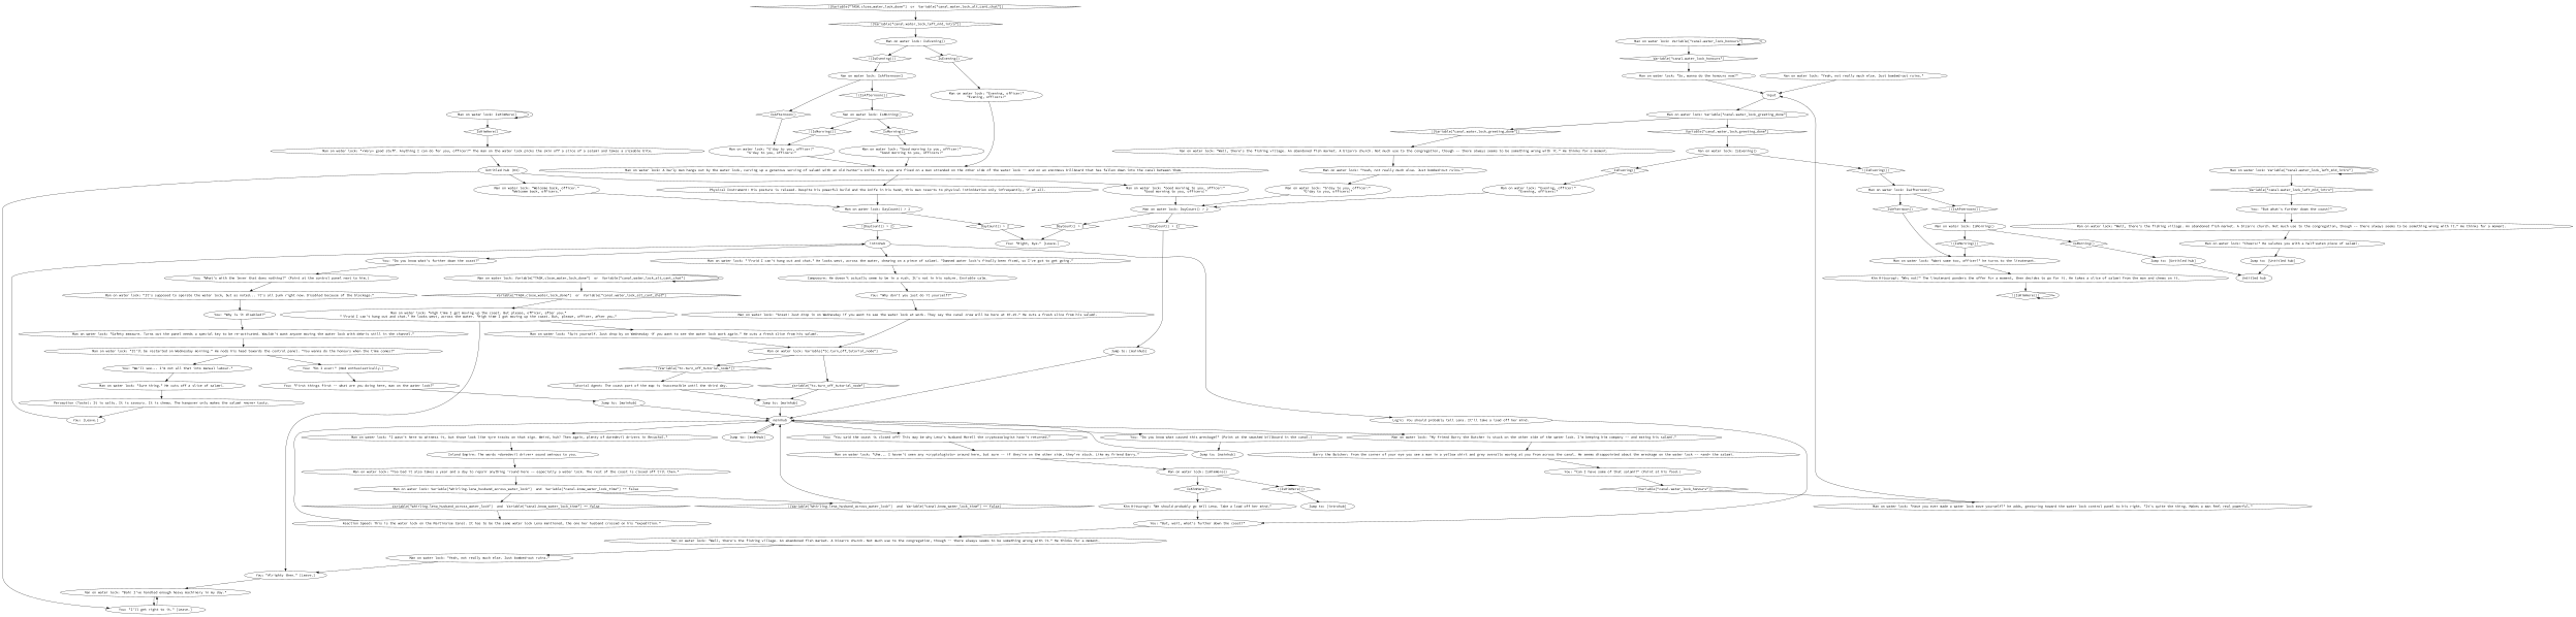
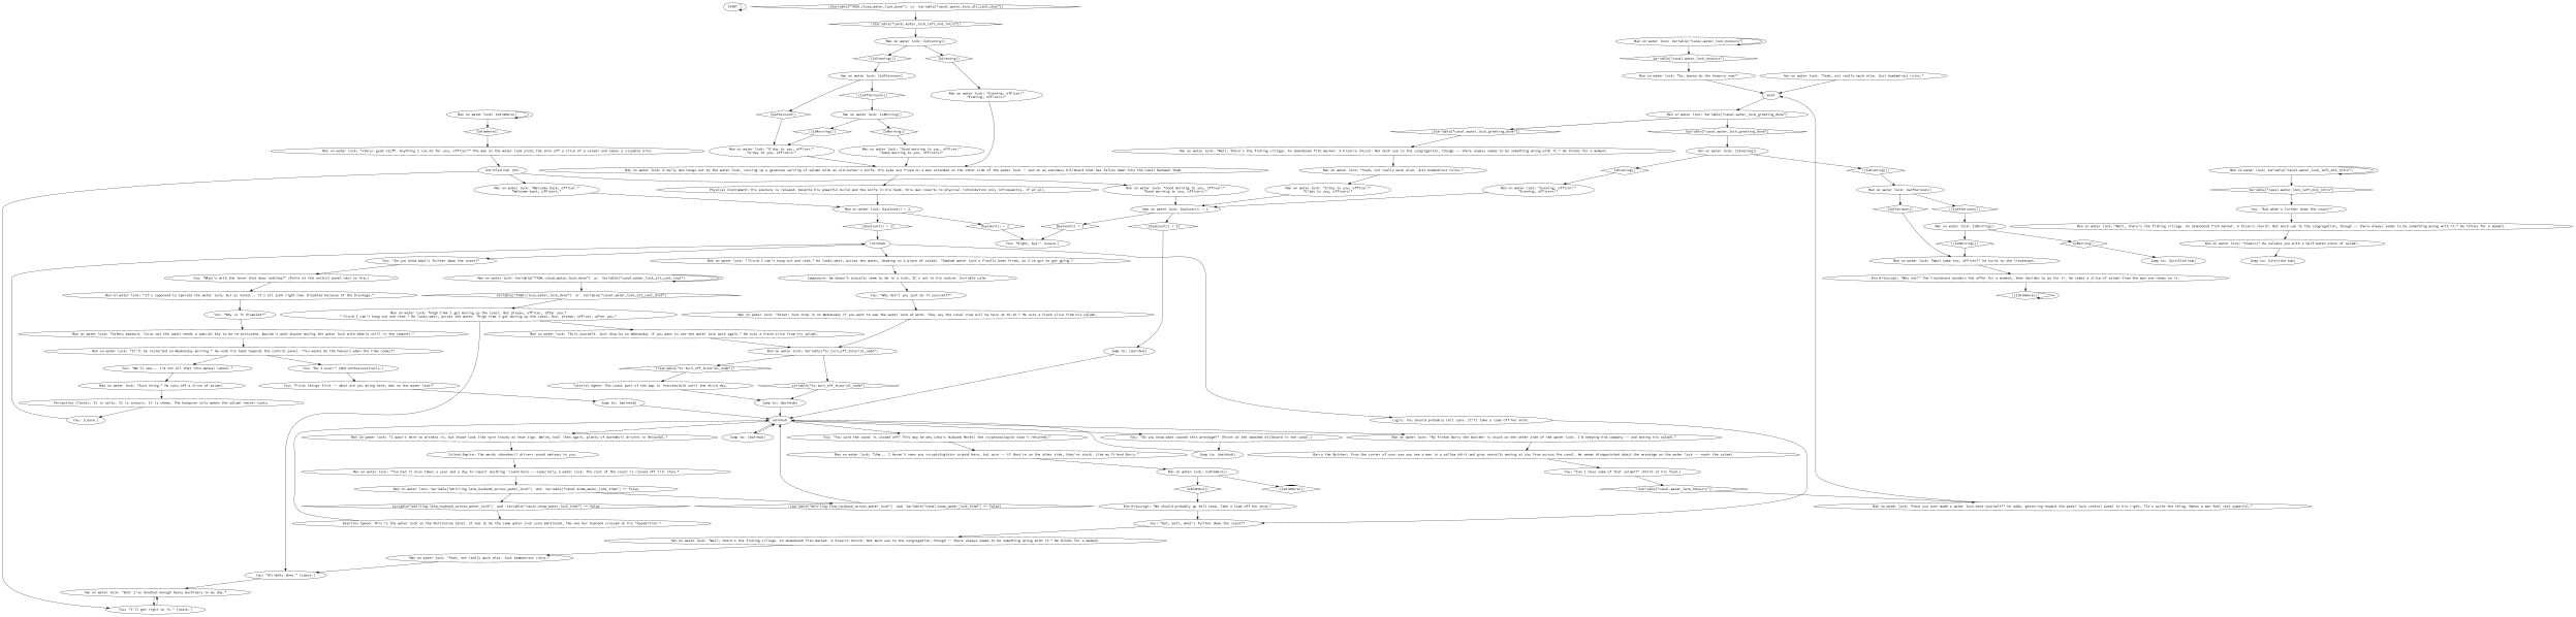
  digraph {
    fontname="Source Code Pro"
    node [fontname="Source Code Pro"]
    edge [fontname="Source Code Pro"]
-   n2 [label=input]
+   n1 [label=START]
+   n2 [label=want]
    n3 [label="Man on water lock: Variable[\"canal.water_lock_greeting_done\"]"]
    n4 [label="Variable[\"canal.water_lock_greeting_done\"]" shape=diamond]
    n5 [label="!(Variable[\"canal.water_lock_greeting_done\"])" shape=diamond]
    n6 [label="Untitled hub (03)"]
    n7 [label="Man on water lock: \"Good morning to you, officer!\"\n\"Good morning to you, officers!\""]
    n8 [label="Man on water lock: \"Welcome back, officer.\"\n\"Welcome back, officers.\""]
    n9 [label="You: \"I'll get right to it.\" [Leave.]"]
    n10 [label="Man on water lock: DayCount() > 2"]
    n11 [label="Man on water lock: DayCount() > 2"]
    n12 [label="Man on water lock: \"Bah! I've handled enough heavy machinery in my day.\""]
-   n13 [label="Jump to: [introhub]"]
    n14 [label=introhub]
    n15 [label="Logic: You should probably tell Lena. It'll take a load off her mind."]
    n16 [label="You: \"Do you know what's further down the coast?\""]
    n17 [label="Man on water lock: \"'Fraid I can't hang out and chat.\" He looks west, across the water, chewing on a piece of salami. \"Damned water lock's finally been fixed, so I've got to get going.\""]
    n18 [label="You: \"But, wait, what's further down the coast?\""]
    n19 [label="Man on water lock: \"Well, there's the fishing village. An abandoned fish market. A bizarro church. Not much use to the congregation, though -- there always seems to be something wrong with it.\" He thinks for a moment."]
    n20 [label="You: \"Do you know what caused this wreckage?\" (Point at the smashed billboard in the canal.)"]
    n21 [label="Jump to: [mainhub]"]
    n22 [label=mainhub]
    n23 [label="You: \"Right, bye.\" [Leave.]"]
    n24 [label="Man on water lock: Variable[\"TASK.close_water_lock_done\"]  or  Variable[\"canal.water_lock_alt_cant_chat\"]"]
    n25 [label="Variable[\"TASK.close_water_lock_done\"]  or  Variable[\"canal.water_lock_alt_cant_chat\"]" shape=diamond]
    n26 [label="Man on water lock: \"High time I got moving up the coast. But please, officer, after you.\"\n\"'Fraid I can't hang out and chat.\" He looks west, across the water. \"High time I got moving up the coast. But, please, officer, after you.\""]
    n27 [label="Man on water lock: \"Suit yourself. Just drop by on Wednesday if you want to see the water lock work again.\" He cuts a fresh slice from his salami."]
    n28 [label="You: \"Alrighty then.\" [Leave.]"]
    n29 [label="!(Variable[\"TASK.close_water_lock_done\"]  or  Variable[\"canal.water_lock_alt_cant_chat\"])" shape=diamond]
    n30 [label="!(Variable[\"canal.water_lock_left_mid_intro\"])" shape=diamond]
    n31 [label="Man on water lock: IsEvening()"]
    n32 [label="Jump to: [Untitled hub]"]
-   n33 [label="Untitled hub"]
    n34 [label="DayCount() > 2" shape=diamond]
    n35 [label="!(DayCount() > 2)" shape=diamond]
    n36 [label="You: \"But what's further down the coast?\""]
    n37 [label="Man on water lock: \"Well, there's the fishing village. An abandoned fish market. A bizarro church. Not much use to the congregation, though -- there always seems to be something wrong with it.\" He thinks for a moment."]
    n38 [label="Man on water lock: \"Cheers!\" He salutes you with a half-eaten piece of salami."]
    n39 [label="DayCount() > 2" shape=diamond]
    n40 [label="!(DayCount() > 2)" shape=diamond]
    n41 [label="You: \"Why don't you just do it yourself?\""]
    n42 [label="Man on water lock: \"Great! Just drop in on Wednesday if you want to see the water lock at work. They say the canal crew will be here at 07.15.\" He cuts a fresh slice from his salami."]
    n43 [label="Man on water lock: Variable[\"tc.turn_off_tutorial_node\"]"]
    n44 [label="Man on water lock: Variable[\"canal.water_lock_honours\"]"]
    n45 [label="Variable[\"canal.water_lock_honours\"]" shape=diamond]
    n46 [label="Man on water lock: \"So, wanna do the honours now?\""]
    n47 [label="!(Variable[\"canal.water_lock_honours\"])" shape=diamond]
    n48 [label="Man on water lock: \"Have you ever made a water lock move yourself?\" he adds, gesturing toward the water lock control panel to his right. \"It's quite the thing. Makes a man feel real powerful.\""]
    n49 [label="Man on water lock: \"Sure thing.\" He cuts off a slice of salami."]
    n50 [label="Perception (Taste): It is salty. It is savoury. It is chewy. The hangover only makes the salami *more* tasty."]
    n51 [label="You: [Leave.]"]
    n52 [label="Variable[\"tc.turn_off_tutorial_node\"]" shape=diamond]
    n53 [label="!(Variable[\"tc.turn_off_tutorial_node\"])" shape=diamond]
    n54 [label="Man on water lock: \"Yeah, not really much else. Just bombed-out ruins.\""]
    n55 [label="Man on water lock: \"I wasn't here to witness it, but those look like tyre tracks on that sign. Weird, huh? Then again, plenty of daredevil drivers in Revachol.\""]
    n56 [label="Man on water lock: \"My friend Barry the Butcher is stuck on the other side of the water lock. I'm keeping him company -- and eating his salami.\""]
    n57 [label="You: \"You said the coast is closed off? This may be why Lena's husband Morell the cryptozoologist hasn't returned.\""]
    n58 [label="Jump to: [mainhub]"]
    n59 [label="Inland Empire: The words *daredevil driver* sound ominous to you."]
    n60 [label="Man on water lock: \"Too bad it also takes a year and a day to repair anything 'round here -- especially a water lock. The rest of the coast is closed off till then.\""]
    n61 [label="You: \"What's with the lever that does nothing?\" (Point at the control panel next to him.)"]
    n62 [label="Man on water lock: \"It's supposed to operate the water lock, but as noted... it's all junk right now. Disabled because of the blockage.\""]
    n63 [label="Man on water lock: IsKimHere()"]
    n64 [label="IsKimHere()" shape=diamond]
    n65 [label="Man on water lock: \"*Very* good stuff. Anything I can do for you, officer?\" The man on the water lock picks the skin off a slice of a salami and takes a sizeable bite."]
    n66 [label="!(IsKimHere())" shape=diamond]
    n67 [label="Jump to: [mainhub]"]
    n68 [label="Barry the Butcher: From the corner of your eye you see a man in a yellow shirt and grey overalls waving at you from across the canal. He seems disappointed about the wreckage on the water lock -- *and* the salami."]
    n69 [label="You: \"Can I have some of that salami?\" (Point at his food.)"]
    n70 [label="Man on water lock: \"Uhm... I haven't seen any *cryptologists* around here, but sure -- if they're on the other side, they're stuck. Like my friend Barry.\""]
    n71 [label="Man on water lock: IsKimHere()"]
    n72 [label="Man on water lock: \"Want some too, officer?\" he turns to the lieutenant."]
    n73 [label="Kim Kitsuragi: \"Why not?\" The lieutenant ponders the offer for a moment, then decides to go for it. He takes a slice of salami from the man and chews on it."]
    n74 [label="Man on water lock: \"G'day to you, officer!\"\n\"G'day to you, officers!\""]
    n75 [label="You: \"Why is it disabled?\""]
    n76 [label="Man on water lock: \"Well, there's the fishing village. An abandoned fish market. A bizarro church. Not much use to the congregation, though -- there always seems to be something wrong with it.\" He thinks for a moment."]
    n77 [label="Man on water lock: \"Yeah, not really much else. Just bombed-out ruins.\""]
    n78 [label="Man on water lock: Variable[\"canal.water_lock_left_mid_intro\"]"]
    n79 [label="Variable[\"canal.water_lock_left_mid_intro\"]" shape=diamond]
    n80 [label="IsEvening()" shape=diamond]
    n81 [label="!(IsEvening())" shape=diamond]
    n82 [label="Composure: He doesn't actually seem to be in a rush. It's not in his nature. Enviable calm."]
    n83 [label="You: \"First things first -- what are you doing here, man on the water lock?\""]
    n84 [label="Jump to: [Untitled hub]"]
    n85 [label="Man on water lock: \"Yeah, not really much else. Just bombed-out ruins.\""]
    n86 [label="IsKimHere()" shape=diamond]
    n87 [label="!(IsKimHere())" shape=diamond]
    n88 [label="Man on water lock: IsEvening()"]
    n89 [label="IsEvening()" shape=diamond]
    n90 [label="!(IsEvening())" shape=diamond]
    n91 [label="Man on water lock: IsAfternoon()"]
    n92 [label="IsAfternoon()" shape=diamond]
    n93 [label="!(IsAfternoon())" shape=diamond]
    n94 [label="Man on water lock: \"G'day to you, officer!\"\n\"G'day to you, officers!\""]
    n95 [label="Man on water lock: IsMorning()"]
    n96 [label="Man on water lock: A burly man hangs out by the water lock, carving up a generous serving of salami with an old hunter's knife. His eyes are fixed on a man stranded on the other side of the water lock -- and on an enormous billboard that has fallen down into the canal between them."]
    n97 [label="IsMorning()" shape=diamond]
    n98 [label="!(IsMorning())" shape=diamond]
    n99 [label="Man on water lock: \"Evening, officer!\"\n\"Evening, officers!\""]
    n100 [label="You: \"We'll see... I'm not all that into manual labour.\""]
    n101 [label="Jump to: [mainhub]"]
    n102 [label="Physical Instrument: His posture is relaxed. Despite his powerful build and the knife in his hand, this man resorts to physical intimidation only infrequently, if at all."]
    n103 [label="Man on water lock: \"Good morning to you, officer!\"\n\"Good morning to you, officers!\""]
    n104 [label="Man on water lock: \"It'll be restarted on Wednesday morning.\" He nods his head towards the control panel. \"You wanna do the honours when the time comes?\""]
    n105 [label="You: \"Do I ever!\" (Nod enthusiastically.)"]
    n106 [label="Man on water lock: \"Safety measure. Turns out the panel needs a special key to be re-activated. Wouldn't want anyone moving the water lock with debris still in the channel.\""]
    n107 [label="Reaction Speed: This is the water lock on the Martinaise Canal. It has to be the same water lock Lena mentioned, the one her husband crossed on his \"expedition.\""]
    n108 [label="Jump to: [mainhub]"]
    n109 [label="Man on water lock: Variable[\"whirling.lena_husband_across_water_lock\"]  and  Variable[\"canal.know_water_lock_time\"] == false"]
    n110 [label="Variable[\"whirling.lena_husband_across_water_lock\"]  and  Variable[\"canal.know_water_lock_time\"] == false" shape=diamond]
    n111 [label="!(Variable[\"whirling.lena_husband_across_water_lock\"]  and  Variable[\"canal.know_water_lock_time\"] == false)" shape=diamond]
    n112 [label="Man on water lock: IsMorning()"]
    n113 [label="IsMorning()" shape=diamond]
    n114 [label="!(IsMorning())" shape=diamond]
    n115 [label="Kim Kitsuragi: \"We should probably go tell Lena. Take a load off her mind.\""]
    n116 [label="Tutorial Agent: The coast part of the map is inaccessible until the third day."]
    n117 [label="Man on water lock: IsAfternoon()"]
    n118 [label="IsAfternoon()" shape=diamond]
    n119 [label="!(IsAfternoon())" shape=diamond]
    n120 [label="Man on water lock: \"Evening, officer!\"\n\"Evening, officers!\""]
+   n1 -> n1
    n2 -> n3
    n3 -> n4
    n3 -> n5
    n4 -> n88
    n5 -> n76
    n6 -> n7
    n6 -> n8
    n6 -> n9
    n7 -> n10
    n8 -> n11
    n9 -> n12
    n10 -> n34
    n10 -> n35
    n11 -> n39
    n11 -> n40
    n12 -> n9
    n14 -> n15
    n14 -> n16
    n14 -> n17
    n15 -> n18
    n16 -> n61
    n17 -> n82
    n18 -> n19
    n19 -> n54
    n20 -> n21
    n21 -> n22
    n22 -> n20
    n22 -> n55
    n22 -> n56
    n22 -> n57
    n22 -> n58
    n24 -> n24
    n24 -> n25
    n25 -> n26
    n26 -> n27
    n26 -> n28
    n27 -> n43
    n28 -> n12
    n29 -> n30
    n30 -> n31
    n31 -> n80
    n31 -> n81
-   n32 -> n33
    n34 -> n23
    n35 -> n108
    n36 -> n37
    n37 -> n38
    n38 -> n84
    n39 -> n23
    n40 -> n14
    n41 -> n42
    n42 -> n43
    n43 -> n52
    n43 -> n53
    n44 -> n44
    n44 -> n45
    n45 -> n46
    n46 -> n2
    n47 -> n48
    n48 -> n2
    n49 -> n50
    n50 -> n51
    n51 -> n14
    n52 -> n101
    n53 -> n116
    n54 -> n28
    n55 -> n59
    n56 -> n68
    n57 -> n70
    n58 -> n22
    n59 -> n60
    n60 -> n109
    n61 -> n62
    n62 -> n75
    n63 -> n63
    n63 -> n64
    n64 -> n65
    n65 -> n6
    n66 -> n66
    n67 -> n22
    n68 -> n69
    n69 -> n47
    n70 -> n71
    n71 -> n86
    n71 -> n87
    n72 -> n73
    n73 -> n66
    n74 -> n10
    n75 -> n106
    n76 -> n77
    n77 -> n74
    n78 -> n78
    n78 -> n79
    n79 -> n36
    n80 -> n99
    n81 -> n91
    n82 -> n41
    n83 -> n67
-   n84 -> n33
    n85 -> n2
    n86 -> n115
-   n87 -> n13
    n88 -> n89
    n88 -> n90
    n89 -> n120
    n90 -> n117
    n91 -> n92
    n91 -> n93
    n92 -> n94
    n93 -> n95
    n94 -> n96
    n95 -> n97
    n95 -> n98
    n96 -> n102
    n97 -> n103
    n98 -> n94
    n99 -> n96
    n100 -> n49
    n101 -> n22
    n102 -> n11
    n103 -> n96
    n104 -> n100
    n104 -> n105
    n105 -> n83
    n106 -> n104
    n107 -> n22
    n108 -> n22
    n109 -> n110
    n109 -> n111
    n110 -> n107
    n111 -> n22
    n112 -> n113
    n112 -> n114
    n113 -> n32
    n114 -> n72
    n115 -> n18
    n116 -> n101
    n117 -> n118
    n117 -> n119
    n118 -> n72
    n119 -> n112
    n120 -> n10
  }
